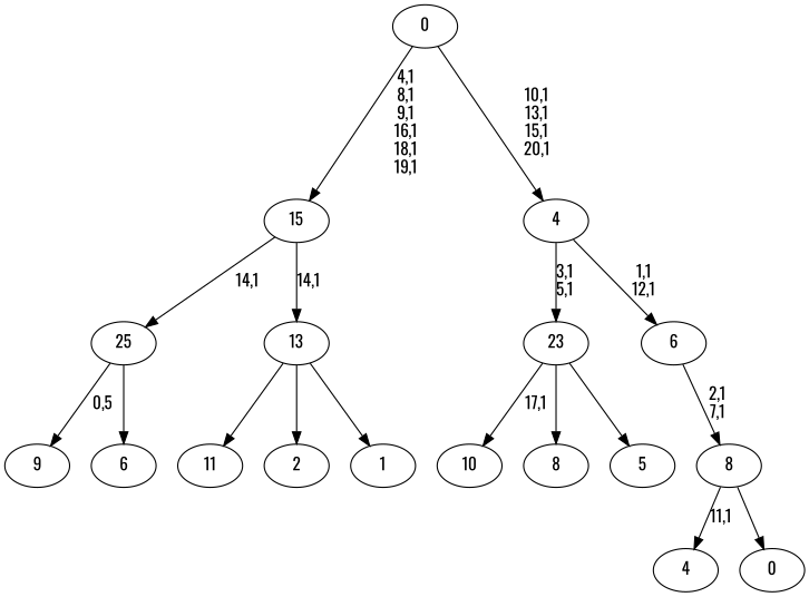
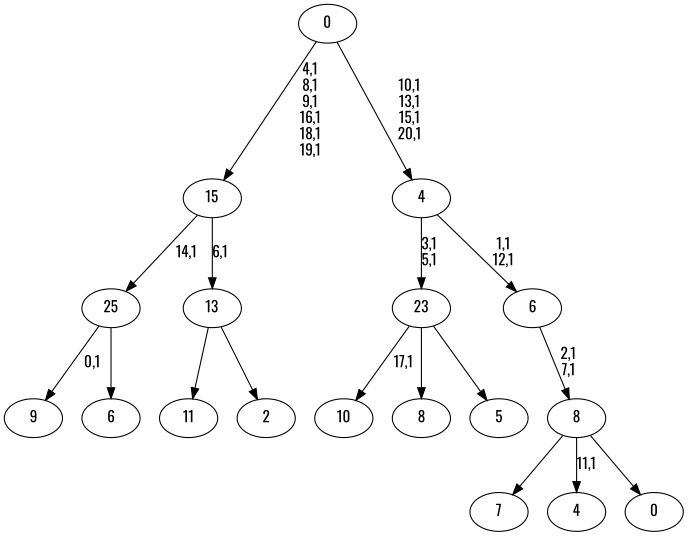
  digraph {
    fontname=Oswald
    node [fontname=Oswald]
    edge [fontname=Oswald]
    n1 [label=11]
    n2 [label=10]
    n3 [label=9]
    n4 [label=8]
+   n5 [label=7]
    n6 [label=6]
    25
    n8 [label=5]
    23
    n10 [label=4]
    n11 [label=2]
-   n12 [label=1]
    n13 [label=13]
    15
    n15 [label=0]
    8
    6
    4
    0
-   25 -> n3 [label="0,5"]
+   25 -> n3 [label="0,1"]
    25 -> n6
    23 -> n2 [label="17,1"]
    23 -> n4
    23 -> n8
    n13 -> n1
    n13 -> n11
-   n13 -> n12
    15 -> 25 [label="14,1"]
-   15 -> n13 [label="14,1"]
+   15 -> n13 [label="6,1"]
+   8 -> n5
    8 -> n10 [label="11,1"]
    8 -> n15
    6 -> 8 [label="2,1\n7,1"]
    4 -> 23 [label="3,1\n5,1"]
    4 -> 6 [label="1,1\n12,1"]
    0 -> 15 [label="4,1\n8,1\n9,1\n16,1\n18,1\n19,1"]
    0 -> 4 [label="10,1\n13,1\n15,1\n20,1"]
  }
